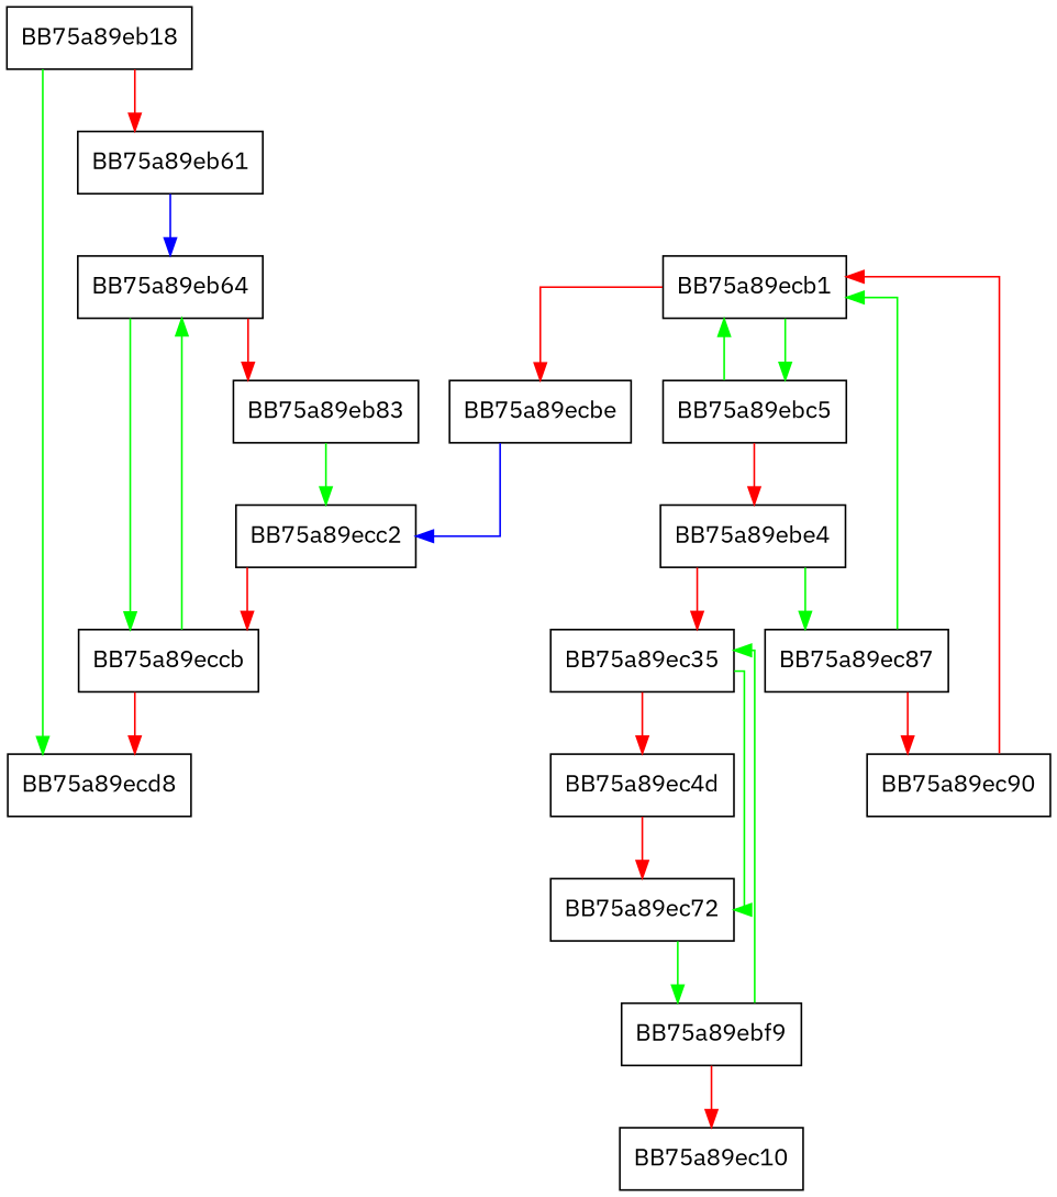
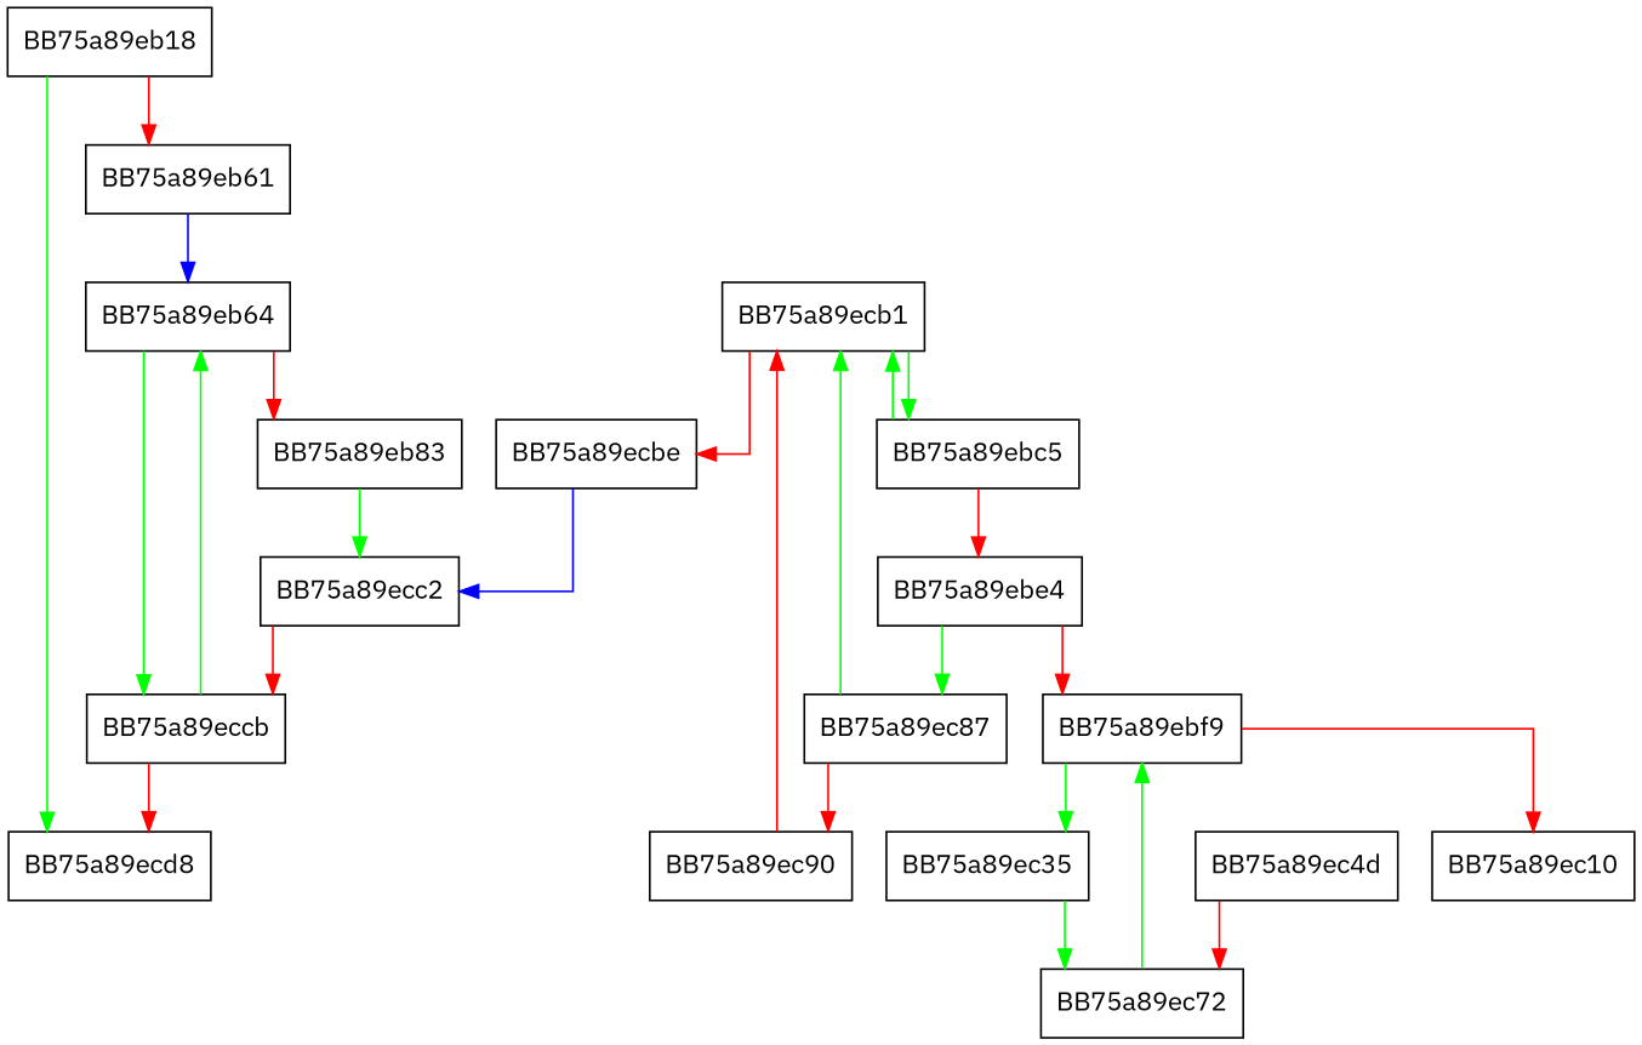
  digraph {
    fontname="IBM Plex Sans"
    splines=ortho
    node [fontname="IBM Plex Sans" shape=box]
    edge [color=red fontname="IBM Plex Sans"]
    BB75a89eb18
    BB75a89ecd8
    BB75a89eb61
    BB75a89eb64
    BB75a89eccb
    BB75a89eb83
    BB75a89ecc2
    BB75a89ebc5
    BB75a89ecb1
    BB75a89ebe4
    BB75a89ecbe
    BB75a89ec87
    n13 [label=BB75a89ebf9]
    BB75a89ec90
    BB75a89ec35
    BB75a89ec10
    BB75a89ec72
    BB75a89ec4d
    BB75a89eb18 -> BB75a89ecd8 [color=green]
    BB75a89eb18 -> BB75a89eb61
    BB75a89eb61 -> BB75a89eb64 [color=blue]
    BB75a89eb64 -> BB75a89eccb [color=green]
    BB75a89eb64 -> BB75a89eb83
    BB75a89eccb -> BB75a89ecd8
    BB75a89eccb -> BB75a89eb64 [color=green]
    BB75a89eb83 -> BB75a89ecc2 [color=green]
    BB75a89ecc2 -> BB75a89eccb
    BB75a89ebc5 -> BB75a89ecb1 [color=green]
    BB75a89ebc5 -> BB75a89ebe4
    BB75a89ecb1 -> BB75a89ebc5 [color=green]
    BB75a89ecb1 -> BB75a89ecbe
    BB75a89ebe4 -> BB75a89ec87 [color=green]
-   BB75a89ebe4 -> BB75a89ec35
+   BB75a89ebe4 -> n13
    BB75a89ecbe -> BB75a89ecc2 [color=blue]
    BB75a89ec87 -> BB75a89ecb1 [color=green]
    BB75a89ec87 -> BB75a89ec90
    n13 -> BB75a89ec35 [color=green]
    n13 -> BB75a89ec10
    BB75a89ec90 -> BB75a89ecb1
    BB75a89ec35 -> BB75a89ec72 [color=green]
-   BB75a89ec35 -> BB75a89ec4d
    BB75a89ec72 -> n13 [color=green]
    BB75a89ec4d -> BB75a89ec72
  }
